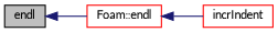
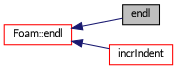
  digraph {
    fontname=Lato
    rankdir=LR
    node [color=red fontname=Lato fontsize=10 shape=record]
    edge [color=midnightblue dir=back fontname=Lato fontsize=10 labelfontname=FreeSans labelfontsize=10 style=solid]
    n1 [color=black fillcolor=grey75 fontcolor=black height=0.2 label=endl style=filled width=0.4]
    n2 [height=0.2 label="Foam::endl" width=0.4]
    n3 [height=0.2 label=incrIndent width=0.4]
-   n1 -> n2
+   n2 -> n1
    n2 -> n3
  }
